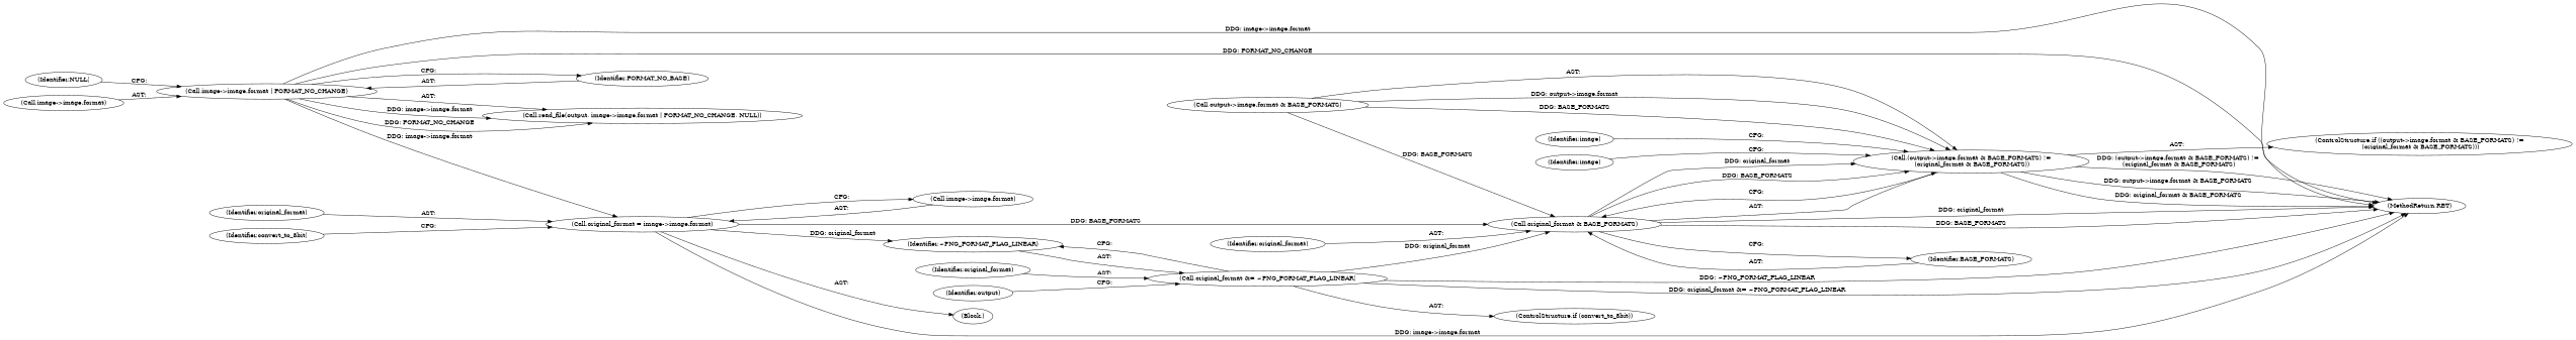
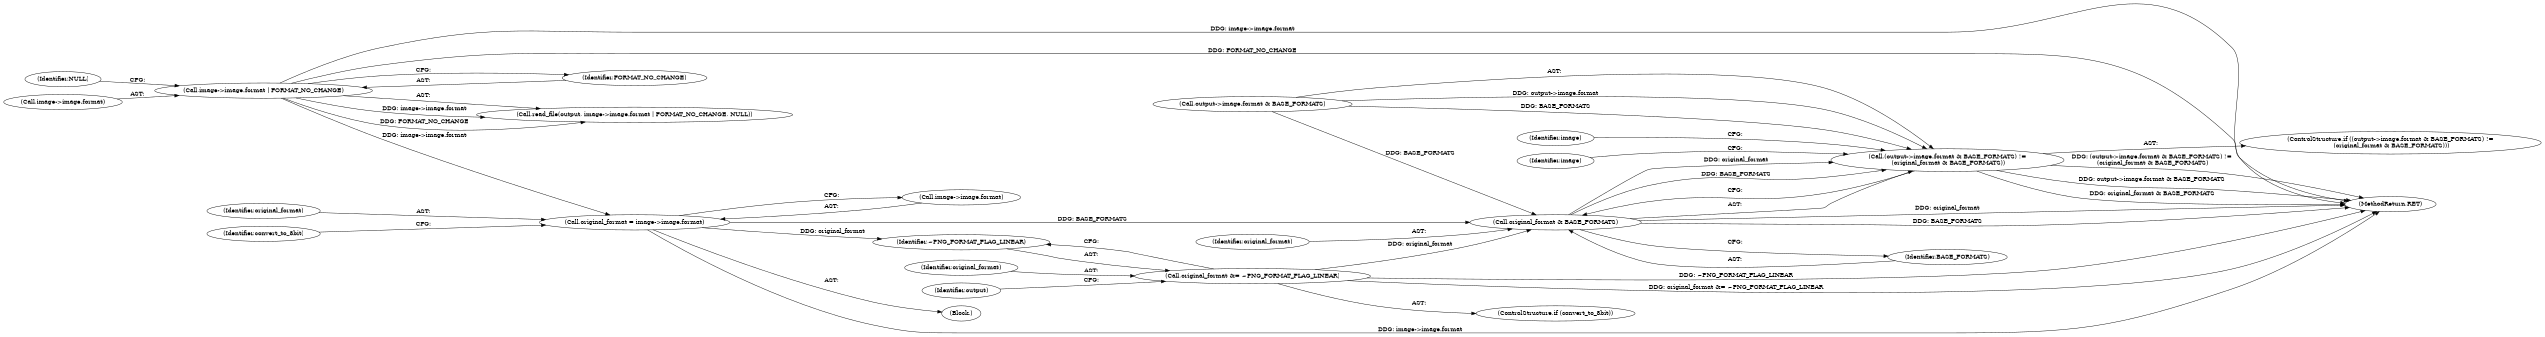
  digraph {
    rankdir=LR
    n1 [label="(Call,original_format = image->image.format)"]
    n2 [label="(Call,original_format & BASE_FORMATS)"]
    n3 [label="(Block,)"]
    n4 [label="(MethodReturn,RET)"]
    n5 [label="(Call,image->image.format)"]
    n6 [label="(Identifier,~PNG_FORMAT_FLAG_LINEAR)"]
    n7 [label="(Call,original_format &= ~PNG_FORMAT_FLAG_LINEAR)"]
    n8 [label="(ControlStructure,if (convert_to_8bit))"]
    n9 [label="(Call,(output->image.format & BASE_FORMATS) !=\n (original_format & BASE_FORMATS))"]
    n10 [label="(Identifier,BASE_FORMATS)"]
    n11 [label="(Call,image->image.format | FORMAT_NO_CHANGE)"]
-   n12 [label="(Identifier,FORMAT_NO_BASE)"]
+   n12 [label="(Identifier,FORMAT_NO_CHANGE)"]
    n13 [label="(Call,read_file(output, image->image.format | FORMAT_NO_CHANGE, NULL))"]
    n14 [label="(ControlStructure,if ((output->image.format & BASE_FORMATS) !=\n (original_format & BASE_FORMATS)))"]
    n15 [label="(Identifier,NULL)"]
    n16 [label="(Identifier,output)"]
    n17 [label="(Call,output->image.format & BASE_FORMATS)"]
    n18 [label="(Identifier,image)"]
    n19 [label="(Identifier,image)"]
    n20 [label="(Call,image->image.format)"]
    n21 [label="(Identifier,original_format)"]
    n22 [label="(Identifier,original_format)"]
    n23 [label="(Identifier,original_format)"]
    n24 [label="(Identifier,convert_to_8bit)"]
    n1 -> n2 [label="DDG: BASE_FORMATS"]
    n1 -> n3 [label="AST: "]
    n1 -> n4 [label="DDG: image->image.format"]
    n1 -> n5 [label="CFG: "]
    n1 -> n6 [label="DDG: original_format"]
    n2 -> n4 [label="DDG: original_format"]
    n2 -> n4 [label="DDG: BASE_FORMATS"]
    n2 -> n9 [label="AST: "]
    n2 -> n9 [label="DDG: original_format"]
    n2 -> n9 [label="DDG: BASE_FORMATS"]
    n2 -> n10 [label="CFG: "]
    n5 -> n1 [label="AST: "]
    n6 -> n7 [label="AST: "]
    n7 -> n2 [label="DDG: original_format"]
    n7 -> n4 [label="DDG: ~PNG_FORMAT_FLAG_LINEAR"]
    n7 -> n4 [label="DDG: original_format &= ~PNG_FORMAT_FLAG_LINEAR"]
    n7 -> n6 [label="CFG: "]
    n7 -> n8 [label="AST: "]
    n9 -> n2 [label="CFG: "]
    n9 -> n4 [label="DDG: original_format & BASE_FORMATS"]
    n9 -> n4 [label="DDG: (output->image.format & BASE_FORMATS) !=\n (original_format & BASE_FORMATS)"]
    n9 -> n4 [label="DDG: output->image.format & BASE_FORMATS"]
    n9 -> n14 [label="AST: "]
    n10 -> n2 [label="AST: "]
    n11 -> n1 [label="DDG: image->image.format"]
    n11 -> n4 [label="DDG: image->image.format"]
    n11 -> n4 [label="DDG: FORMAT_NO_CHANGE"]
    n11 -> n12 [label="CFG: "]
    n11 -> n13 [label="AST: "]
    n11 -> n13 [label="DDG: image->image.format"]
    n11 -> n13 [label="DDG: FORMAT_NO_CHANGE"]
    n12 -> n11 [label="AST: "]
    n15 -> n11 [label="CFG: "]
    n16 -> n7 [label="CFG: "]
    n17 -> n2 [label="DDG: BASE_FORMATS"]
    n17 -> n9 [label="AST: "]
    n17 -> n9 [label="DDG: output->image.format"]
    n17 -> n9 [label="DDG: BASE_FORMATS"]
    n18 -> n9 [label="CFG: "]
    n19 -> n9 [label="CFG: "]
    n20 -> n11 [label="AST: "]
    n21 -> n1 [label="AST: "]
    n22 -> n2 [label="AST: "]
    n23 -> n7 [label="AST: "]
    n24 -> n1 [label="CFG: "]
  }
